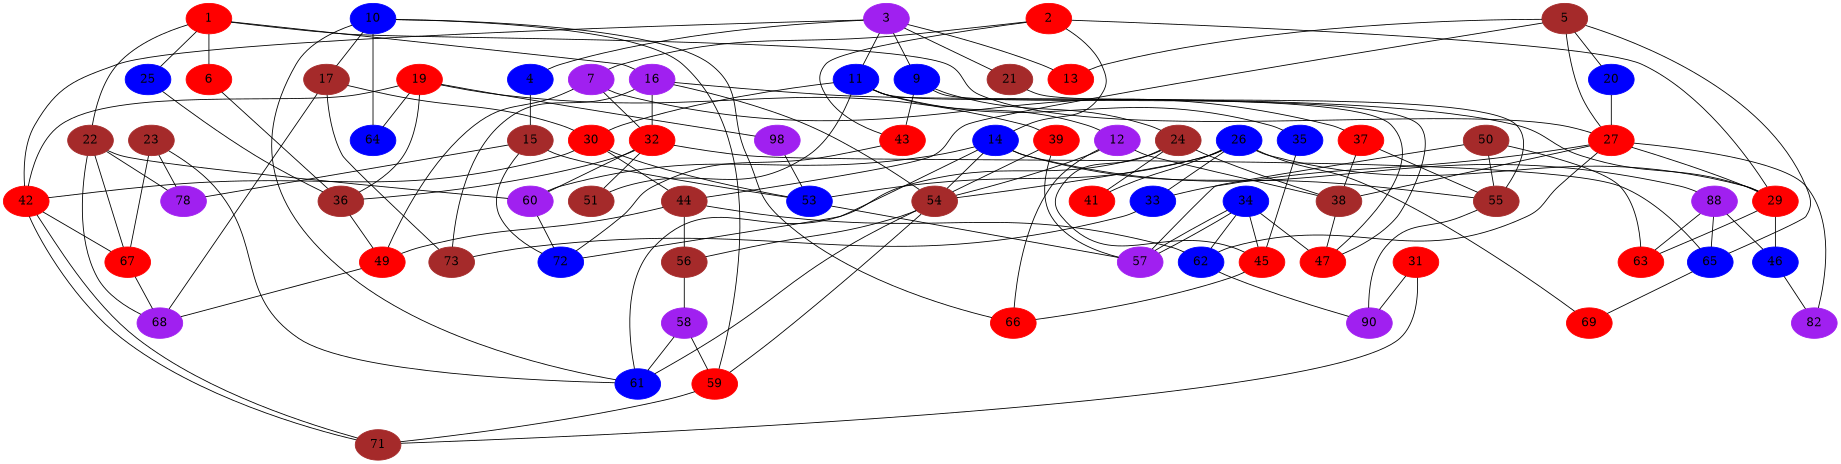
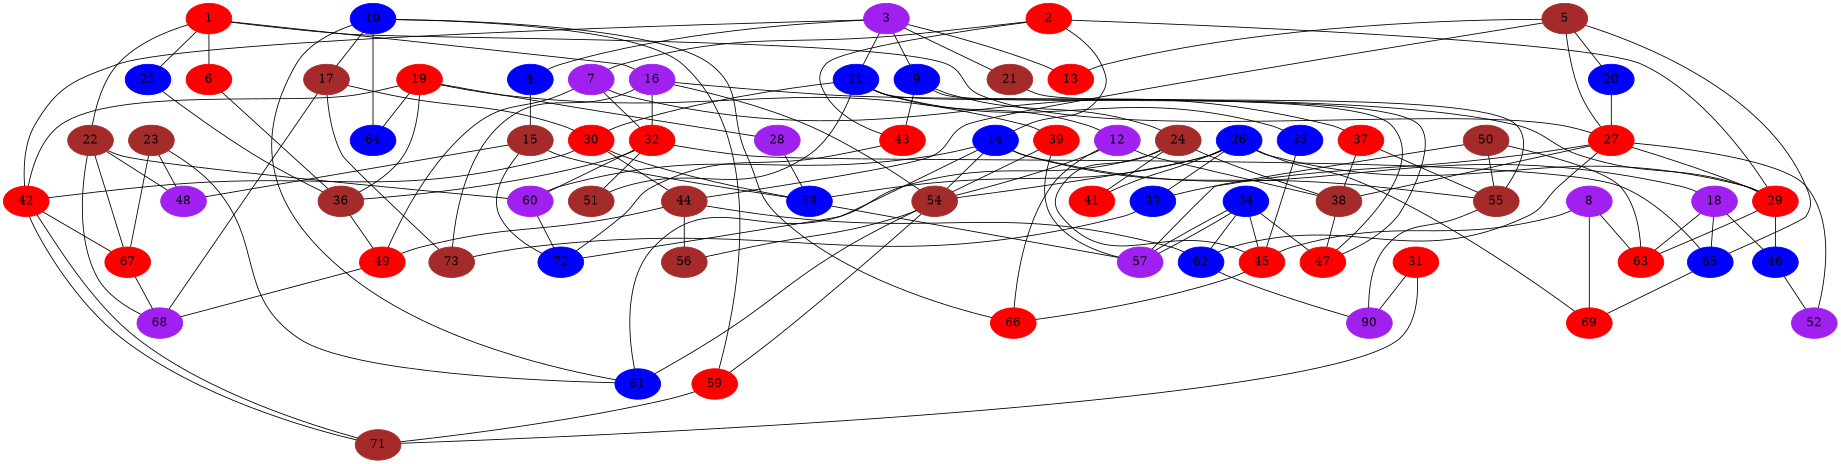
  graph {
    node [color=red style=filled]
    1
    6
    16 [color=purple]
    22 [color=brown]
    25 [color=blue]
    27
    36 [color=brown]
    29
    32
    54 [color=brown]
    73 [color=brown]
    60 [color=purple]
-   48 [color=purple label=78]
+   48 [color=purple]
    68 [color=purple]
    67
    38 [color=brown]
    33 [color=blue]
-   52 [color=purple label=82]
+   52 [color=purple]
    62 [color=blue]
    7 [color=purple]
    2
    14 [color=blue]
    43
    37
    49
    61 [color=blue]
-   18 [color=purple label=88]
+   18 [color=purple]
    55 [color=brown]
    63
    46 [color=blue]
    72 [color=blue]
    3 [color=purple]
    4 [color=blue]
    9 [color=blue]
    11 [color=blue]
    13
    21 [color=brown]
    42
    15 [color=brown]
    24 [color=brown]
    47
    12 [color=purple]
    30
    35 [color=blue]
    51 [color=brown]
    71 [color=brown]
    53 [color=blue]
    5 [color=brown]
    20 [color=blue]
    44 [color=brown]
    65 [color=blue]
    56 [color=brown]
    69
+   8 [color=purple]
    45
    66
    41
    10 [color=blue]
    17 [color=brown]
    59
    64 [color=blue]
    n62 [color=purple label=90]
    57 [color=purple]
    19
-   28 [color=purple label=98]
+   28 [color=purple]
    39
    23 [color=brown]
    26 [color=blue]
    31
    34 [color=blue]
-   58 [color=purple]
    50 [color=brown]
    1 -- 6
    1 -- 16
    1 -- 22
    1 -- 25
    1 -- 27
    6 -- 36
    16 -- 29
    16 -- 32
    16 -- 54
    16 -- 73
    22 -- 60
    22 -- 48
    22 -- 68
    22 -- 67
    25 -- 36
    27 -- 29
    27 -- 38
    27 -- 33
    27 -- 52
    27 -- 62
    36 -- 49
    29 -- 63
    29 -- 46
    32 -- 36
    32 -- 60
    32 -- 51
    32 -- 65
    54 -- 61
    54 -- 56
    54 -- 59
    60 -- 72
    67 -- 68
    38 -- 47
    33 -- 73
    62 -- n62
    7 -- 32
    7 -- 37
    7 -- 49
    2 -- 29
    2 -- 7
    2 -- 14
    2 -- 43
    14 -- 54
    14 -- 60
    14 -- 61
    14 -- 18
    14 -- 55
    43 -- 72
    37 -- 38
    37 -- 55
    49 -- 68
    18 -- 63
    18 -- 46
    18 -- 65
    55 -- n62
    46 -- 52
    3 -- 4
    3 -- 9
    3 -- 11
    3 -- 13
    3 -- 21
    3 -- 42
    4 -- 15
    9 -- 43
    9 -- 24
    9 -- 47
    11 -- 47
    11 -- 12
    11 -- 30
    11 -- 35
    11 -- 51
    21 -- 55
    42 -- 67
    42 -- 71
    42 -- 71
    15 -- 48
    15 -- 72
    15 -- 53
    24 -- 38
    24 -- 72
    24 -- 45
    24 -- 41
    12 -- 54
    12 -- 38
    12 -- 66
    30 -- 42
    30 -- 53
    30 -- 44
    35 -- 45
    53 -- 57
    5 -- 27
    5 -- 13
    5 -- 20
    5 -- 44
    5 -- 65
    20 -- 27
    44 -- 62
    44 -- 49
    44 -- 56
    65 -- 69
-   56 -- 58
+   8 -- 63
+   8 -- 69
+   8 -- 45
    45 -- 66
    10 -- 61
    10 -- 66
    10 -- 17
    10 -- 59
    10 -- 64
    17 -- 73
    17 -- 68
    17 -- 30
    59 -- 71
    19 -- 36
    19 -- 42
    19 -- 64
    19 -- 28
    19 -- 39
    28 -- 53
    39 -- 54
    39 -- 57
    23 -- 48
    23 -- 67
    23 -- 61
    26 -- 29
    26 -- 54
    26 -- 33
    26 -- 53
    26 -- 69
    26 -- 41
    31 -- 71
    31 -- n62
    34 -- 62
    34 -- 47
    34 -- 45
    34 -- 57
    34 -- 57
-   58 -- 61
-   58 -- 59
    50 -- 55
    50 -- 63
    50 -- 57
  }
